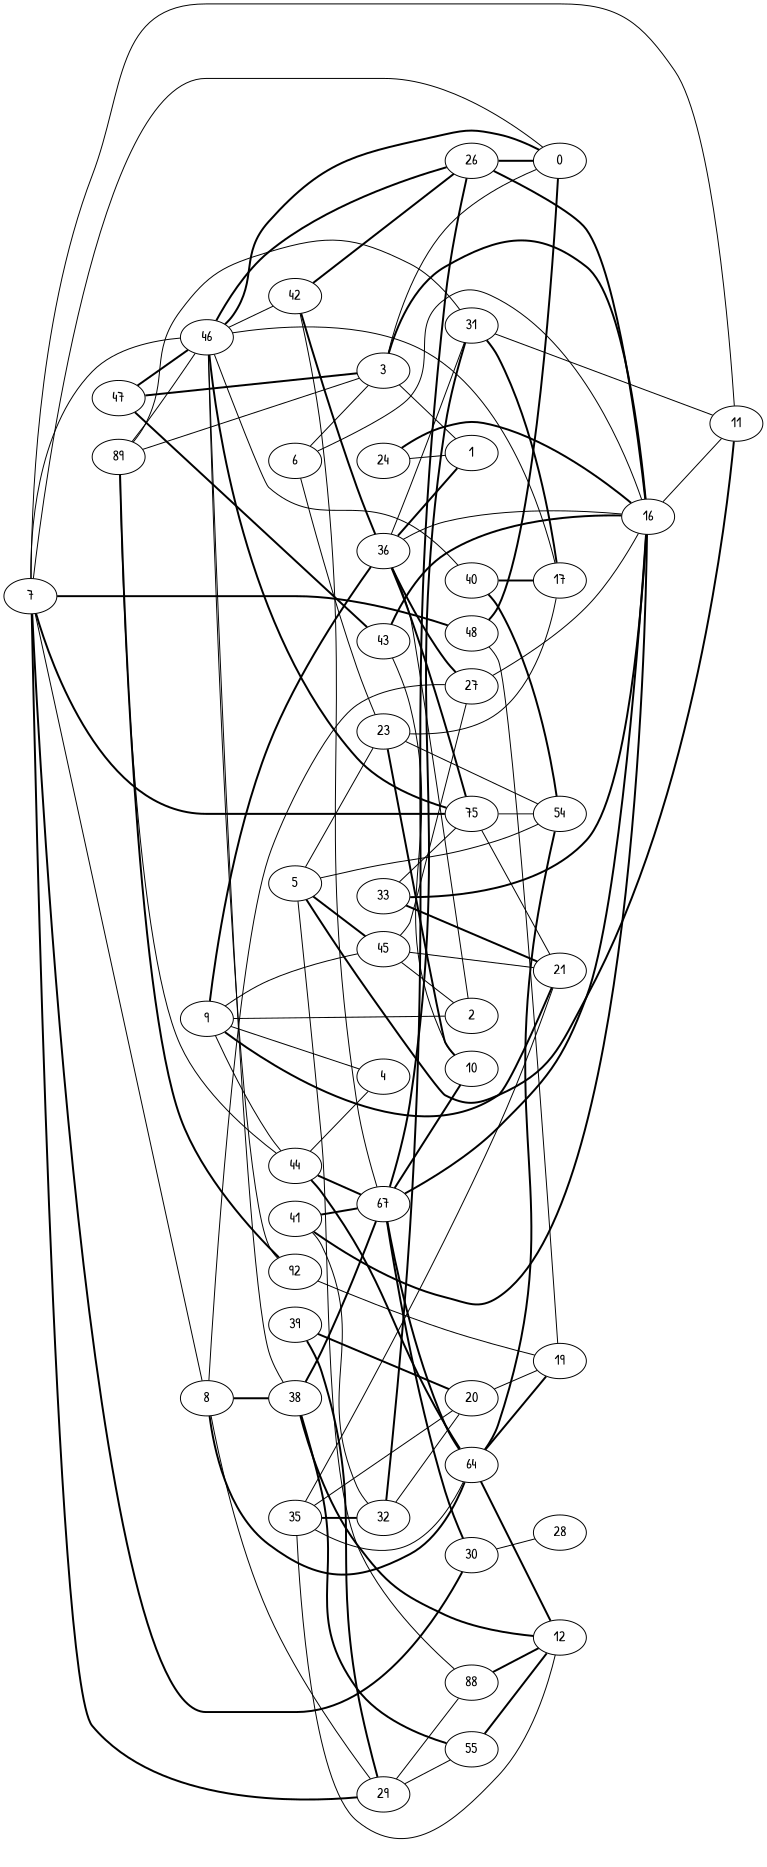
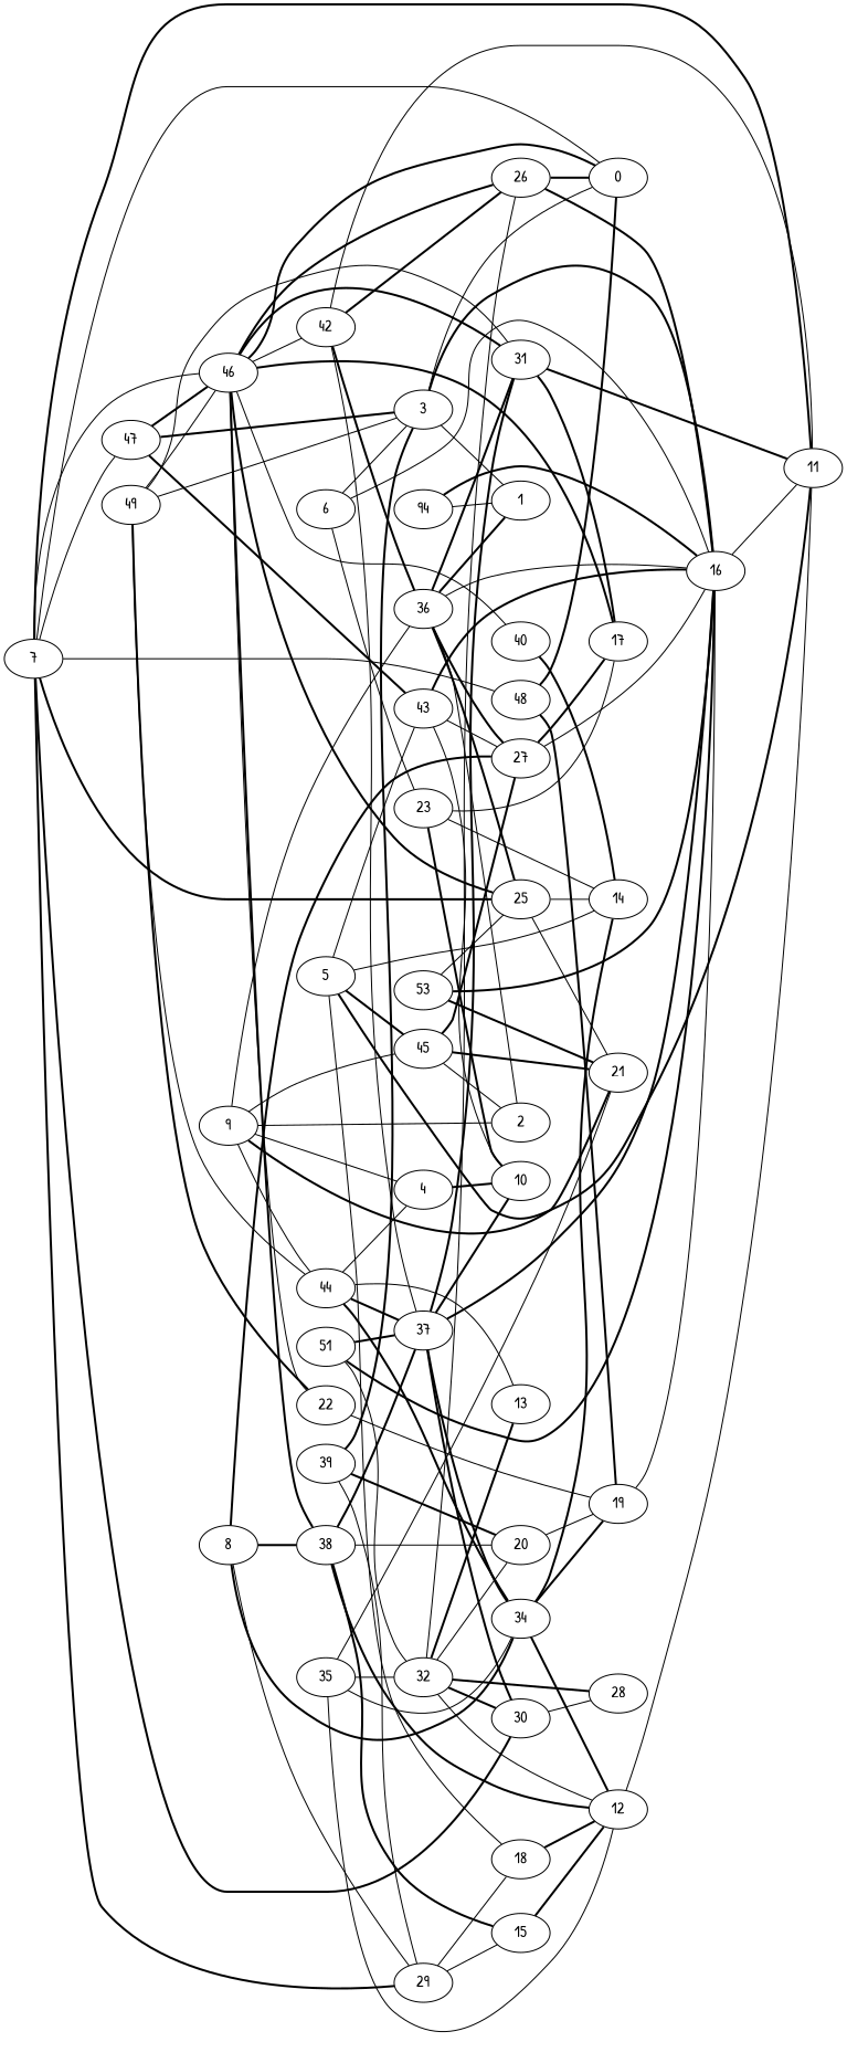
  digraph {
    fontname="Patrick Hand"
    rankdir=LR
    node [fontname="Patrick Hand"]
    edge [color=black dir=none fontname="Patrick Hand" style=bold]
    43
    16
    27
    10
    11
    5
-   14 [label=54]
+   14
    45
-   18 [label=88]
+   18
    21
    2
    3
    1
    0
    6
    23
    17
    30
    28
-   37 [label=67]
-   34 [label=64]
+   37
+   34
    31
    12
    19
    40
    46
    26
-   22 [label=92]
-   25 [label=75]
+   22
+   25
    38
    42
-   15 [label=55]
+   15
    20
    9
    4
    36
    44
+   13
    35
    32
    48
-   24
-   41
+   24 [label=94]
+   41 [label=51]
    29
    8
    47
    7
    39
-   33
-   49 [label=89]
+   33 [label=53]
+   49
    subgraph sub_1 {
      43
      16
      27
      10
      11
      5
      14
      45
      18
      21
      2
      3
      1
      0
      6
      23
      17
      30
      28
      37
      34
      31
      12
      19
      40
      46
      26
      22
      25
      38
      42
      15
      20
      9
      4
      36
      44
+     13
      35
      32
      48
      24
      41
      29
      8
      47
      7
      39
      33
      49
    }
    43 -> 16
+   43 -> 27 [style=solid]
    43 -> 10 [style=solid]
    16 -> 11 [style=solid]
    27 -> 16 [style=solid]
-   5 -> 23 [style=solid]
+   5 -> 43 [style=solid]
    5 -> 11
    5 -> 14 [style=solid]
    5 -> 45
    5 -> 18 [style=solid]
-   45 -> 27 [style=solid]
-   45 -> 21 [style=solid]
+   45 -> 27
+   45 -> 21
    45 -> 2 [style=solid]
    18 -> 12
    3 -> 16
    3 -> 1 [style=solid]
    3 -> 0 [style=solid]
    6 -> 16 [style=solid]
    6 -> 3 [style=solid]
    6 -> 23 [style=solid]
    23 -> 10
    23 -> 14 [style=solid]
    23 -> 17 [style=solid]
    30 -> 28 [style=solid]
    37 -> 16
    37 -> 10
    37 -> 30
    37 -> 34
    37 -> 31
    34 -> 14
    34 -> 12
    34 -> 19
-   31 -> 11 [style=solid]
+   31 -> 11
    31 -> 17
+   12 -> 11 [style=solid]
+   19 -> 16 [style=solid]
    40 -> 14
-   40 -> 17
+   27 -> 17
    46 -> 0
-   46 -> 17 [style=solid]
+   46 -> 17
+   46 -> 31
    46 -> 40 [style=solid]
    46 -> 26
    46 -> 22 [style=solid]
    46 -> 25
-   46 -> 38 [style=solid]
+   46 -> 38
    46 -> 42 [style=solid]
    26 -> 16
    26 -> 0
    22 -> 19 [style=solid]
    25 -> 14 [style=solid]
    25 -> 21 [style=solid]
    38 -> 37
    38 -> 12
    38 -> 15
-   35 -> 20 [style=solid]
+   38 -> 20 [style=solid]
+   42 -> 11 [style=solid]
    42 -> 37 [style=solid]
    42 -> 26
    42 -> 36
    15 -> 12
    20 -> 19 [style=solid]
    9 -> 45 [style=solid]
    9 -> 21
    9 -> 2 [style=solid]
    9 -> 4 [style=solid]
-   9 -> 36
+   9 -> 36 [style=solid]
    9 -> 44 [style=solid]
+   4 -> 10
    36 -> 16 [style=solid]
    36 -> 27
    36 -> 2 [style=solid]
    36 -> 1
-   36 -> 31 [style=solid]
+   36 -> 31
    36 -> 25
    44 -> 37
    44 -> 34
    44 -> 4 [style=solid]
+   44 -> 13 [style=solid]
    35 -> 21 [style=solid]
    35 -> 34 [style=solid]
    35 -> 12 [style=solid]
-   35 -> 32
-   32 -> 26
+   35 -> 32 [style=solid]
+   32 -> 30
+   32 -> 28
+   32 -> 12 [style=solid]
+   32 -> 26 [style=solid]
    32 -> 20 [style=solid]
+   32 -> 13
    48 -> 0
-   48 -> 19 [style=solid]
+   48 -> 19
    24 -> 16
    24 -> 1 [style=solid]
    41 -> 16
    41 -> 37
    41 -> 32 [style=solid]
    29 -> 18 [style=solid]
    29 -> 15 [style=solid]
-   8 -> 27 [style=solid]
+   8 -> 27
    8 -> 34
    8 -> 38
    8 -> 29 [style=solid]
    47 -> 43
    47 -> 3
    47 -> 46
-   7 -> 11 [style=solid]
+   7 -> 11
    7 -> 0 [style=solid]
    7 -> 30
    7 -> 46 [style=solid]
    7 -> 25
-   7 -> 48
+   7 -> 48 [style=solid]
    7 -> 29
-   7 -> 8 [style=solid]
+   7 -> 47 [style=solid]
+   39 -> 3
    39 -> 20
-   39 -> 29
+   39 -> 29 [style=solid]
    33 -> 16
    33 -> 21
    33 -> 25 [style=solid]
    49 -> 3 [style=solid]
    49 -> 31 [style=solid]
    49 -> 46 [style=solid]
    49 -> 22
    49 -> 44 [style=solid]
  }
